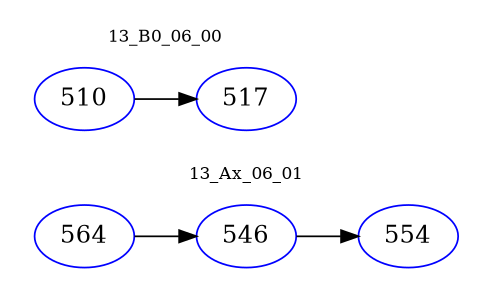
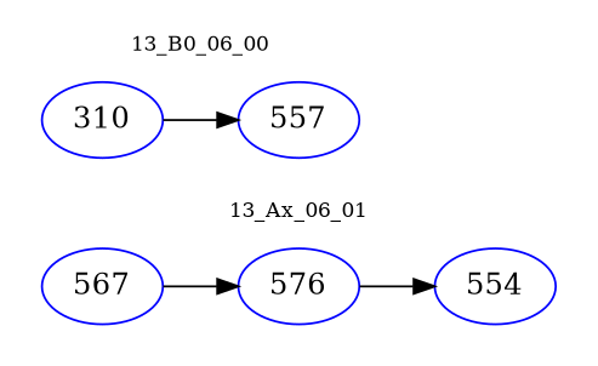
  digraph {
    rankdir=LR
    node [color=blue]
    edge [color=black]
-   n1 [label=564]
-   n2 [label=546]
+   n1 [label=567]
+   n2 [label=576]
    n3 [label=554]
-   n4 [label=510]
-   n5 [label=517]
+   n4 [label=310]
+   n5 [label=557]
    subgraph cluster_1 {
      color=white
      fontsize=10
      label="13_Ax_06_01"
      n1
      n2
      n3
    }
    subgraph cluster_2 {
      color=white
      fontsize=10
      label="13_B0_06_00"
      n4
      n5
    }
    n1 -> n2
    n2 -> n3
    n4 -> n5
  }
